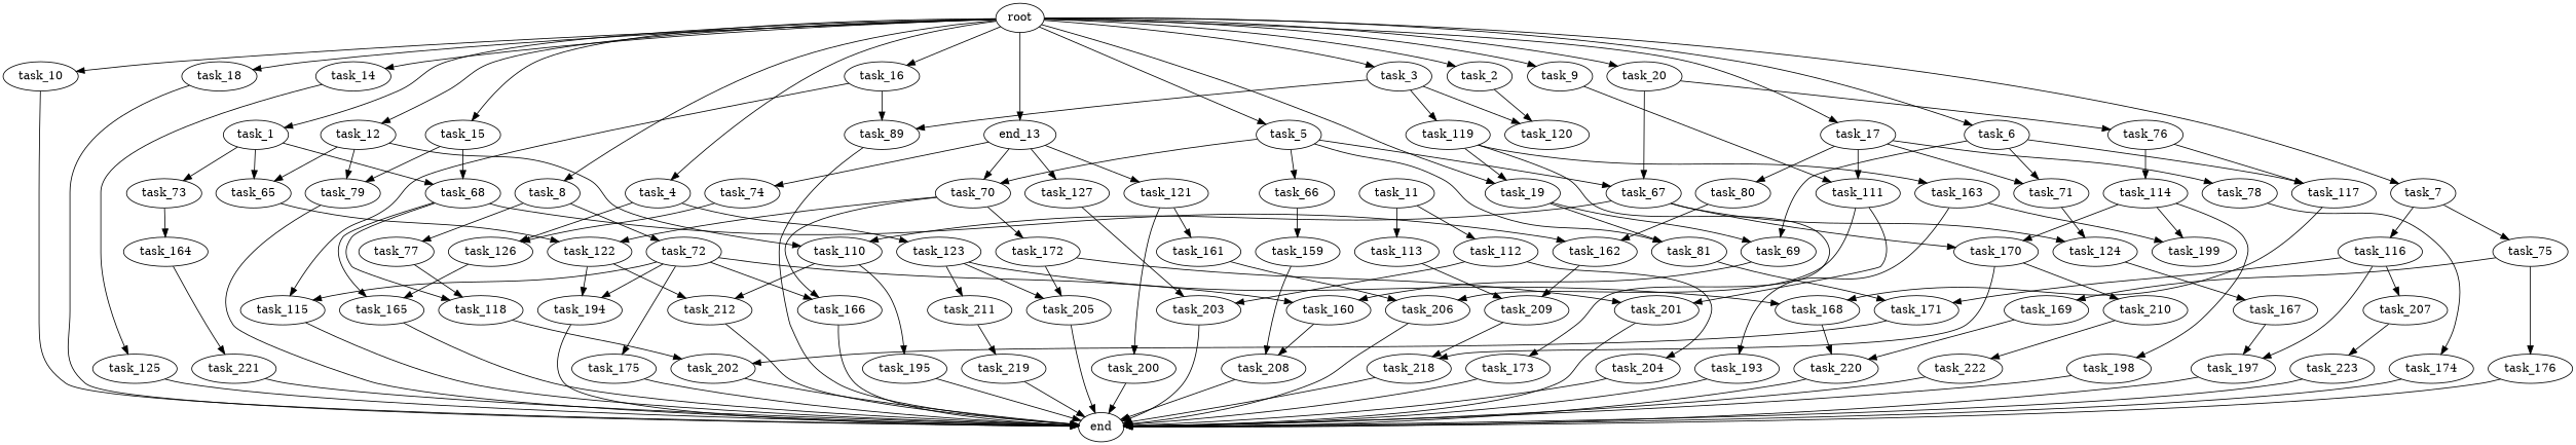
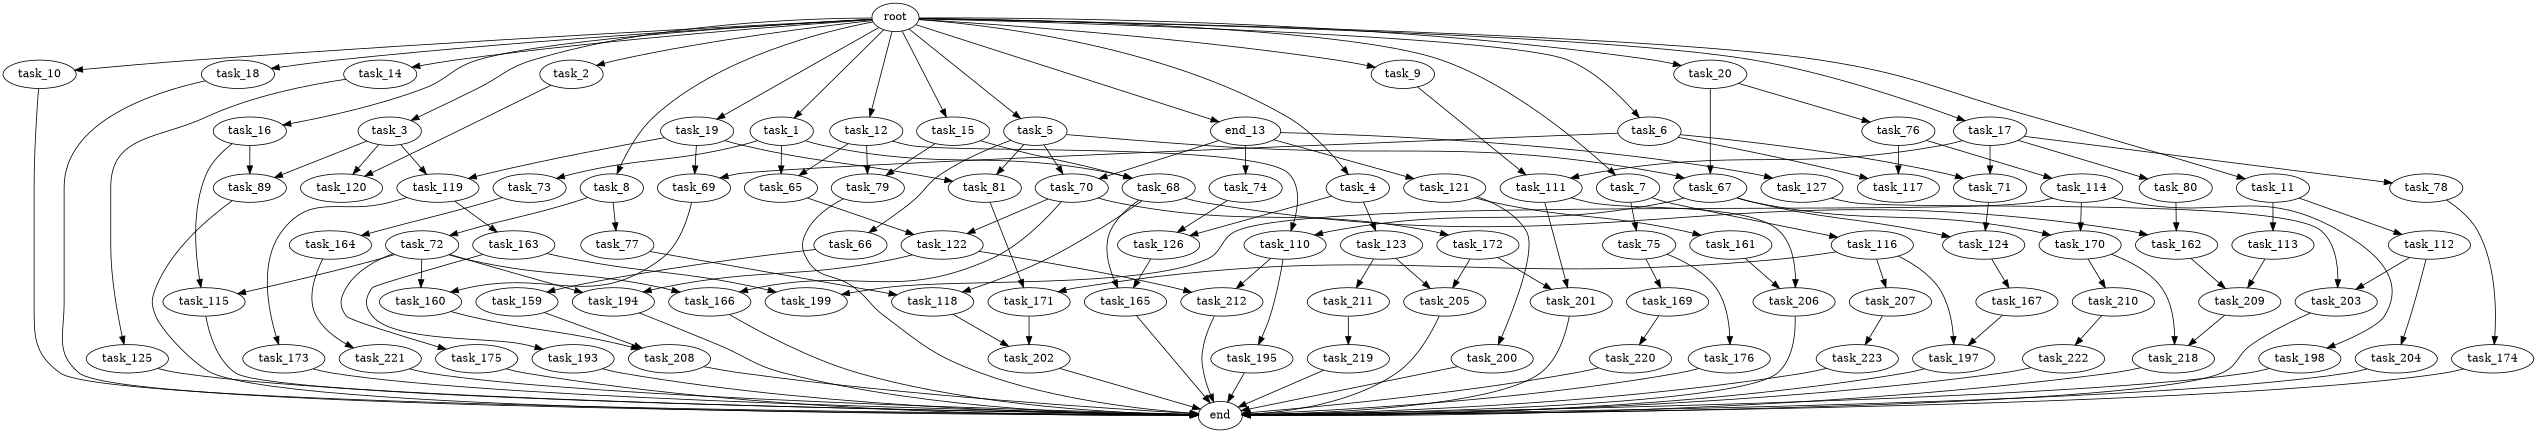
  digraph {
    root
    task_1
    task_2
    task_3
    task_4
    task_5
    task_6
    task_7
    task_8
    task_9
    task_10
    task_11
    task_12
    n14 [label=end_13]
    task_14
    task_15
    task_16
    task_17
    task_18
    task_19
    task_20
    task_65
    task_68
    task_73
    task_120
    n26 [label=task_89]
    task_119
    task_123
    task_126
    task_66
    task_67
    task_70
    task_81
    task_69
    task_71
    task_117
    task_75
    task_116
    task_72
    task_77
    task_111
    end
    task_112
    task_113
    task_79
    task_110
    task_74
    task_121
    task_127
    task_125
    task_115
    task_78
    task_80
    task_76
    task_122
    task_118
    task_162
    task_165
    task_164
    task_163
    task_173
-   task_168
    task_205
    task_211
    task_159
    task_124
    task_170
    task_166
    task_172
    task_171
    task_160
    task_169
    task_176
    task_197
    task_207
    task_175
    task_194
    task_201
    task_206
    task_203
    task_204
    task_209
    task_195
    task_212
    task_161
    task_200
    task_174
    task_114
    task_208
    task_167
    task_210
    task_218
    task_202
    task_221
    task_220
    task_198
    task_199
    task_222
    task_223
    task_193
    task_219
    root -> task_1
    root -> task_2
    root -> task_3
    root -> task_4
    root -> task_5
    root -> task_6
    root -> task_7
    root -> task_8
    root -> task_9
    root -> task_10
+   root -> task_11
    root -> task_12
    root -> n14
    root -> task_14
    root -> task_15
    root -> task_16
    root -> task_17
    root -> task_18
    root -> task_19
    root -> task_20
    task_1 -> task_65
    task_1 -> task_68
    task_1 -> task_73
    task_2 -> task_120
    task_3 -> task_120
    task_3 -> n26
    task_3 -> task_119
    task_4 -> task_123
    task_4 -> task_126
    task_5 -> task_66
    task_5 -> task_67
    task_5 -> task_70
    task_5 -> task_81
    task_6 -> task_69
    task_6 -> task_71
    task_6 -> task_117
    task_7 -> task_75
    task_7 -> task_116
    task_8 -> task_72
    task_8 -> task_77
    task_9 -> task_111
    task_10 -> end
    task_11 -> task_112
    task_11 -> task_113
    task_12 -> task_65
    task_12 -> task_79
    task_12 -> task_110
    n14 -> task_70
    n14 -> task_74
    n14 -> task_121
    n14 -> task_127
    task_14 -> task_125
    task_15 -> task_68
    task_15 -> task_79
    task_16 -> n26
    task_16 -> task_115
    task_17 -> task_71
    task_17 -> task_111
    task_17 -> task_78
    task_17 -> task_80
    task_18 -> end
-   task_119 -> task_19
+   task_19 -> task_119
    task_19 -> task_81
    task_19 -> task_69
    task_20 -> task_67
    task_20 -> task_76
    task_65 -> task_122
    task_68 -> task_118
    task_68 -> task_162
    task_68 -> task_165
    task_73 -> task_164
    n26 -> end
    task_119 -> task_163
    task_119 -> task_173
-   task_123 -> task_168
    task_123 -> task_205
    task_123 -> task_211
    task_126 -> task_165
    task_66 -> task_159
    task_67 -> task_110
    task_67 -> task_124
    task_67 -> task_170
    task_70 -> task_122
    task_70 -> task_166
    task_70 -> task_172
    task_81 -> task_171
    task_69 -> task_160
    task_71 -> task_124
-   task_117 -> task_168
    task_75 -> task_169
    task_75 -> task_176
    task_116 -> task_171
    task_116 -> task_197
    task_116 -> task_207
    task_72 -> task_115
    task_72 -> task_166
    task_72 -> task_160
    task_72 -> task_175
    task_72 -> task_194
    task_77 -> task_118
    task_111 -> task_201
    task_111 -> task_206
    task_112 -> task_203
    task_112 -> task_204
    task_113 -> task_209
    task_79 -> end
    task_110 -> task_195
    task_110 -> task_212
    task_74 -> task_126
    task_121 -> task_161
    task_121 -> task_200
    task_127 -> task_203
    task_125 -> end
    task_115 -> end
    task_78 -> task_174
    task_80 -> task_162
    task_76 -> task_117
    task_76 -> task_114
    task_122 -> task_194
    task_122 -> task_212
    task_118 -> task_202
    task_162 -> task_209
    task_165 -> end
    task_164 -> task_221
    task_163 -> task_199
    task_163 -> task_193
    task_173 -> end
-   task_168 -> task_220
    task_205 -> end
    task_211 -> task_219
    task_159 -> task_208
    task_124 -> task_167
    task_170 -> task_210
    task_170 -> task_218
    task_166 -> end
    task_172 -> task_205
    task_172 -> task_201
    task_171 -> task_202
    task_160 -> task_208
    task_169 -> task_220
    task_176 -> end
    task_197 -> end
    task_207 -> task_223
    task_175 -> end
    task_194 -> end
    task_201 -> end
    task_206 -> end
    task_203 -> end
    task_204 -> end
    task_209 -> task_218
    task_195 -> end
    task_212 -> end
    task_161 -> task_206
    task_200 -> end
    task_174 -> end
    task_114 -> task_170
    task_114 -> task_198
    task_114 -> task_199
    task_208 -> end
    task_167 -> task_197
    task_210 -> task_222
    task_218 -> end
    task_202 -> end
    task_221 -> end
    task_220 -> end
    task_198 -> end
    task_222 -> end
    task_223 -> end
    task_193 -> end
    task_219 -> end
  }
